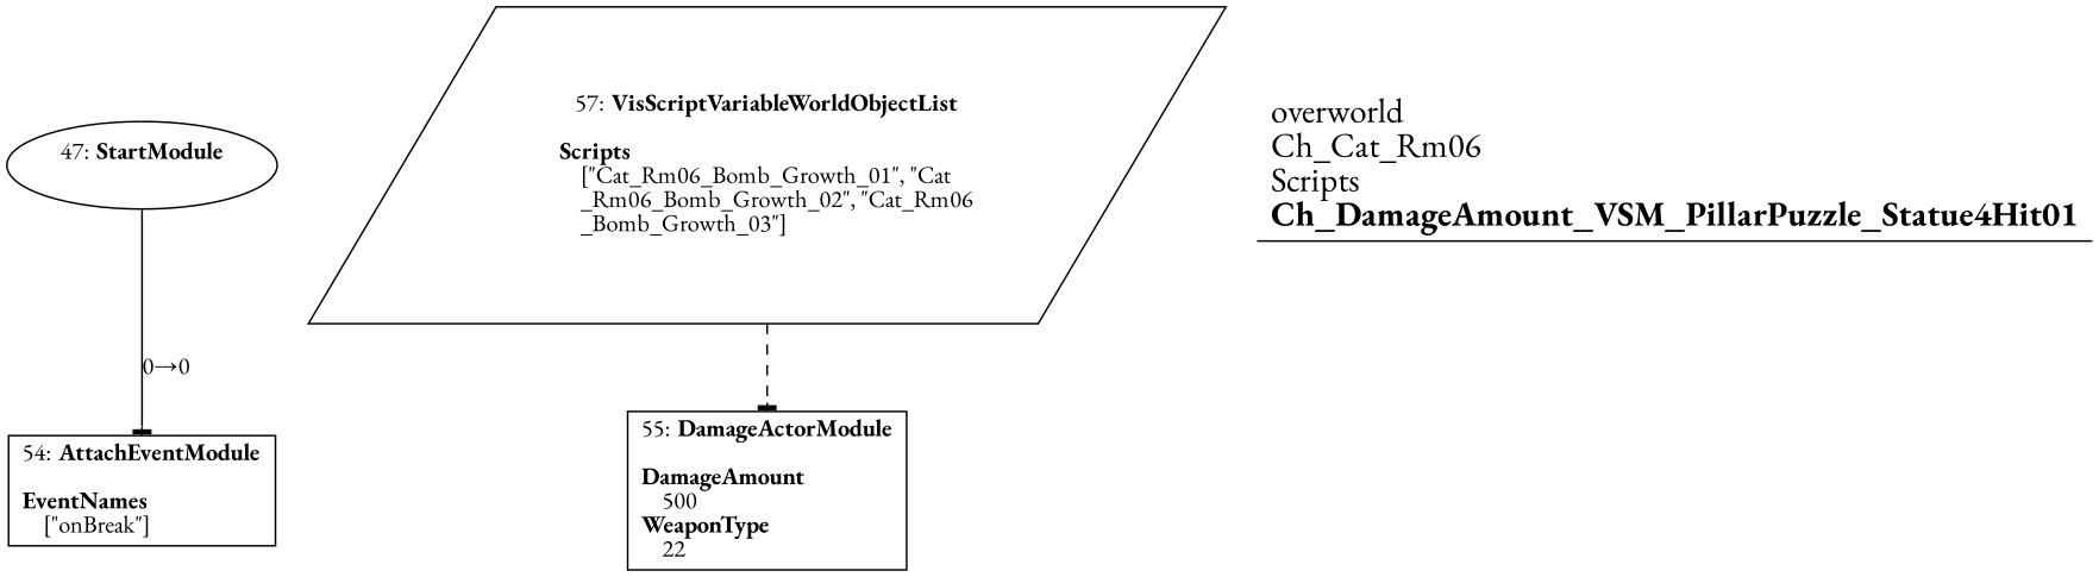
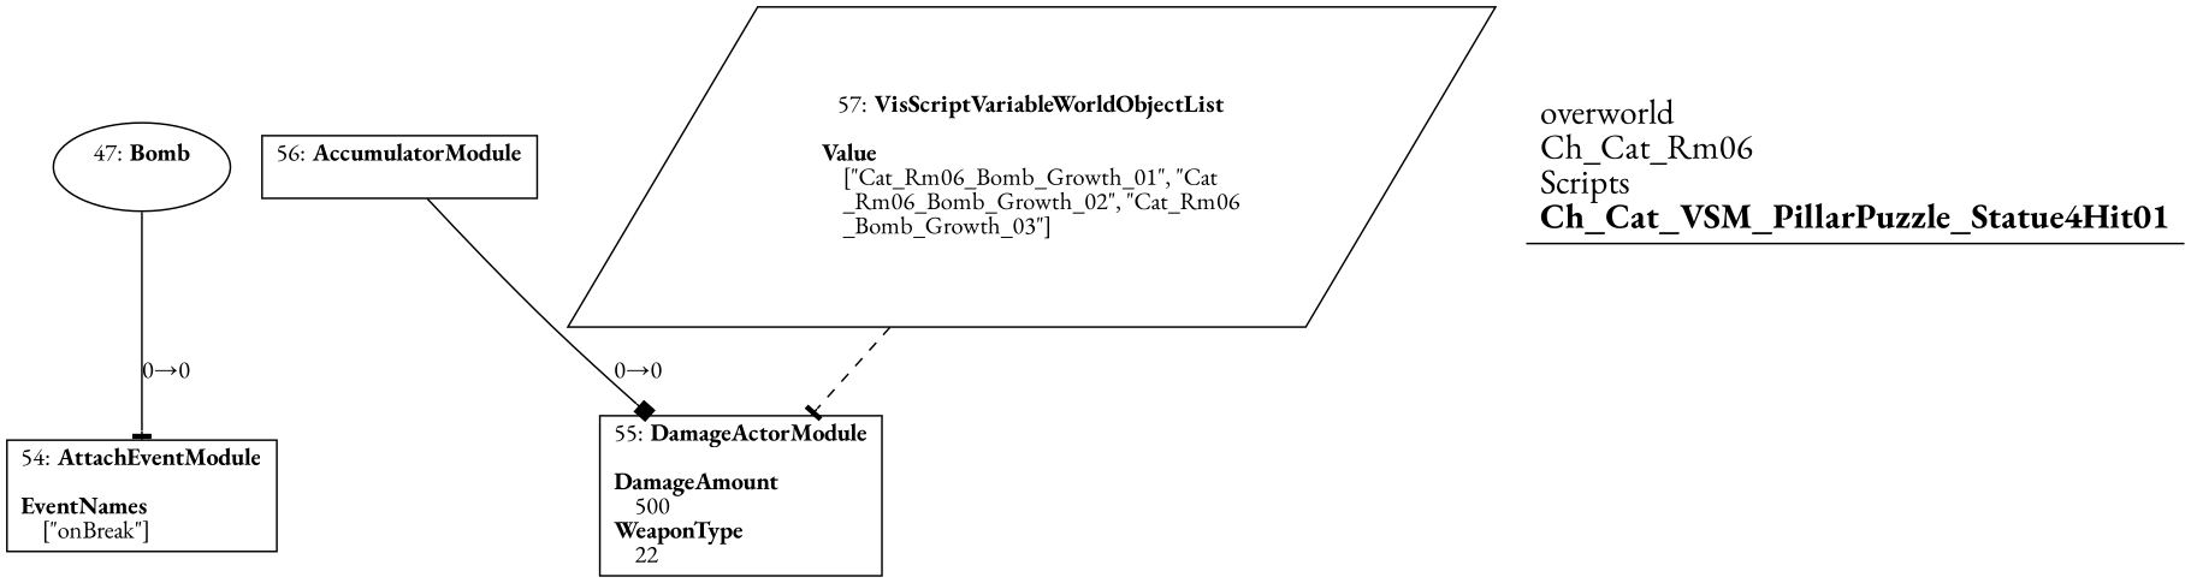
  digraph {
    fontname="EB Garamond"
    splines=spline
    node [fontname="EB Garamond" shape=box]
    edge [arrowhead=tee fontname="EB Garamond"]
-   n1 [label=<47: <b>StartModule</b><br/><br/>> shape=oval]
+   n1 [label=<47: <b>Bomb</b><br/><br/>> shape=oval]
    n2 [label=<54: <b>AttachEventModule</b><br/><br/><b>EventNames</b><br align="left"/>    [&quot;onBreak&quot;]<br align="left"/>>]
+   n3 [label=<56: <b>AccumulatorModule</b><br/><br/>>]
    n4 [label=<55: <b>DamageActorModule</b><br/><br/><b>DamageAmount</b><br align="left"/>    500<br align="left"/><b>WeaponType</b><br align="left"/>    22<br align="left"/>>]
-   n5 [label=<57: <b>VisScriptVariableWorldObjectList</b><br/><br/><b>Scripts</b><br align="left"/>    [&quot;Cat_Rm06_Bomb_Growth_01&quot;, &quot;Cat<br align="left"/>    _Rm06_Bomb_Growth_02&quot;, &quot;Cat_Rm06<br align="left"/>    _Bomb_Growth_03&quot;]<br align="left"/>> shape=parallelogram]
-   n6 [label=<<font point-size="20">overworld<br align="left"/>Ch_Cat_Rm06<br align="left"/>Scripts<br align="left"/><b>Ch_DamageAmount_VSM_PillarPuzzle_Statue4Hit01</b><br align="left"/></font>> shape=underline]
+   n5 [label=<57: <b>VisScriptVariableWorldObjectList</b><br/><br/><b>Value</b><br align="left"/>    [&quot;Cat_Rm06_Bomb_Growth_01&quot;, &quot;Cat<br align="left"/>    _Rm06_Bomb_Growth_02&quot;, &quot;Cat_Rm06<br align="left"/>    _Bomb_Growth_03&quot;]<br align="left"/>> shape=parallelogram]
+   n6 [label=<<font point-size="20">overworld<br align="left"/>Ch_Cat_Rm06<br align="left"/>Scripts<br align="left"/><b>Ch_Cat_VSM_PillarPuzzle_Statue4Hit01</b><br align="left"/></font>> shape=underline]
    n1 -> n2 [label="0→0"]
+   n3 -> n4 [arrowhead=box label="0→0"]
    n5 -> n4 [style=dashed]
  }
